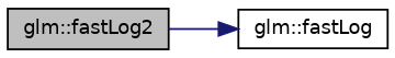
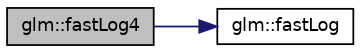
  digraph {
    rankdir=LR
    node [color=black fontname=Helvetica fontsize=10 shape=record style=filled]
-   n1 [fillcolor=grey75 fontcolor=black height=0.2 label="glm::fastLog2" width=0.4]
+   n1 [fillcolor=grey75 fontcolor=black height=0.2 label="glm::fastLog4" width=0.4]
    n2 [fillcolor=white height=0.2 label="glm::fastLog" width=0.4]
    n1 -> n2 [color=midnightblue fontname=Helvetica fontsize=10 labelfontname=Helvetica labelfontsize=10 style=solid]
  }
